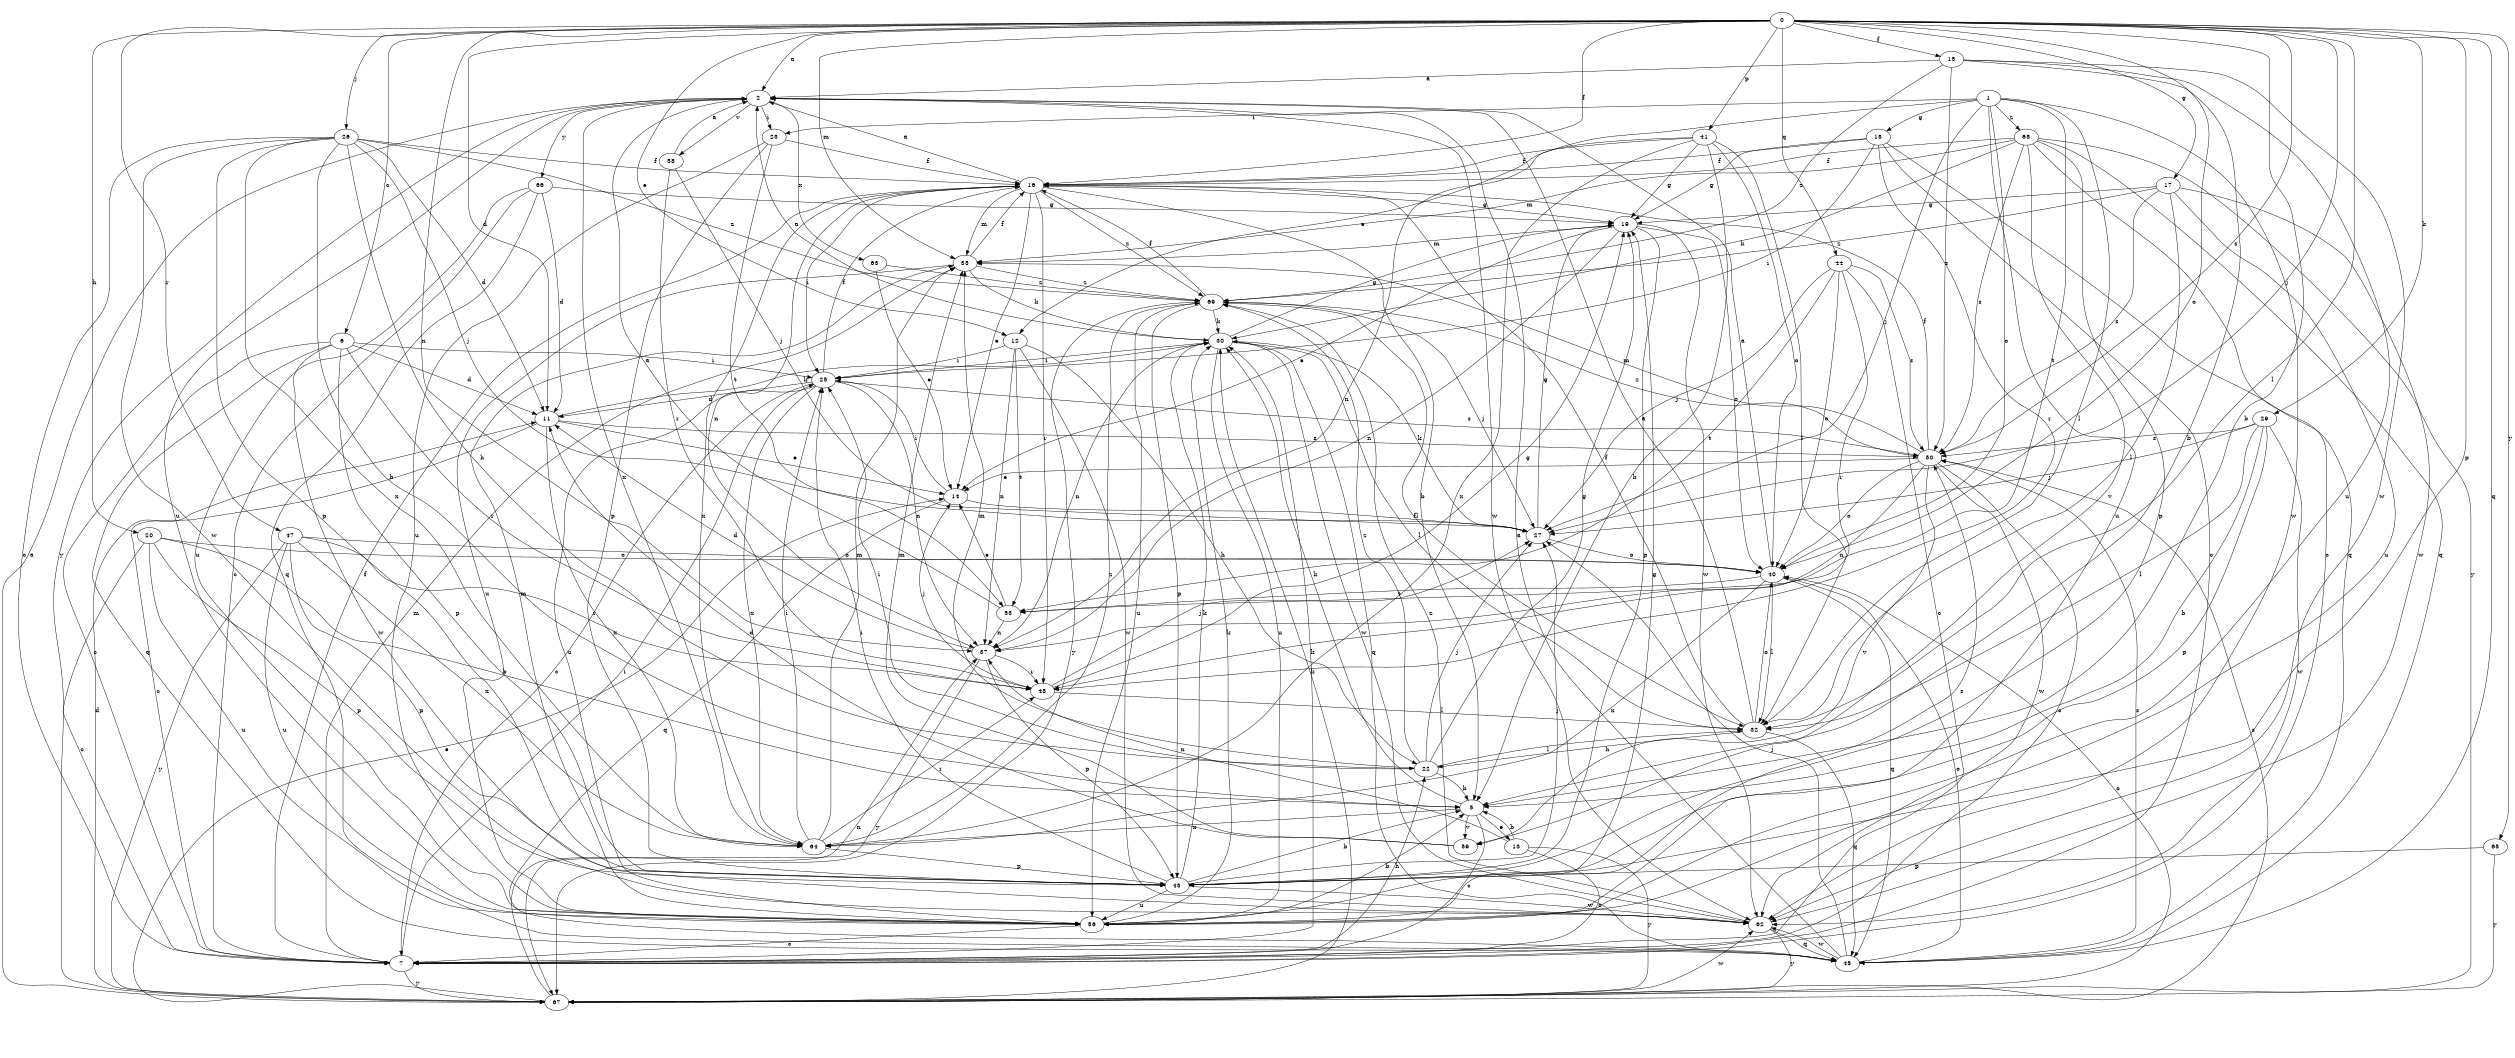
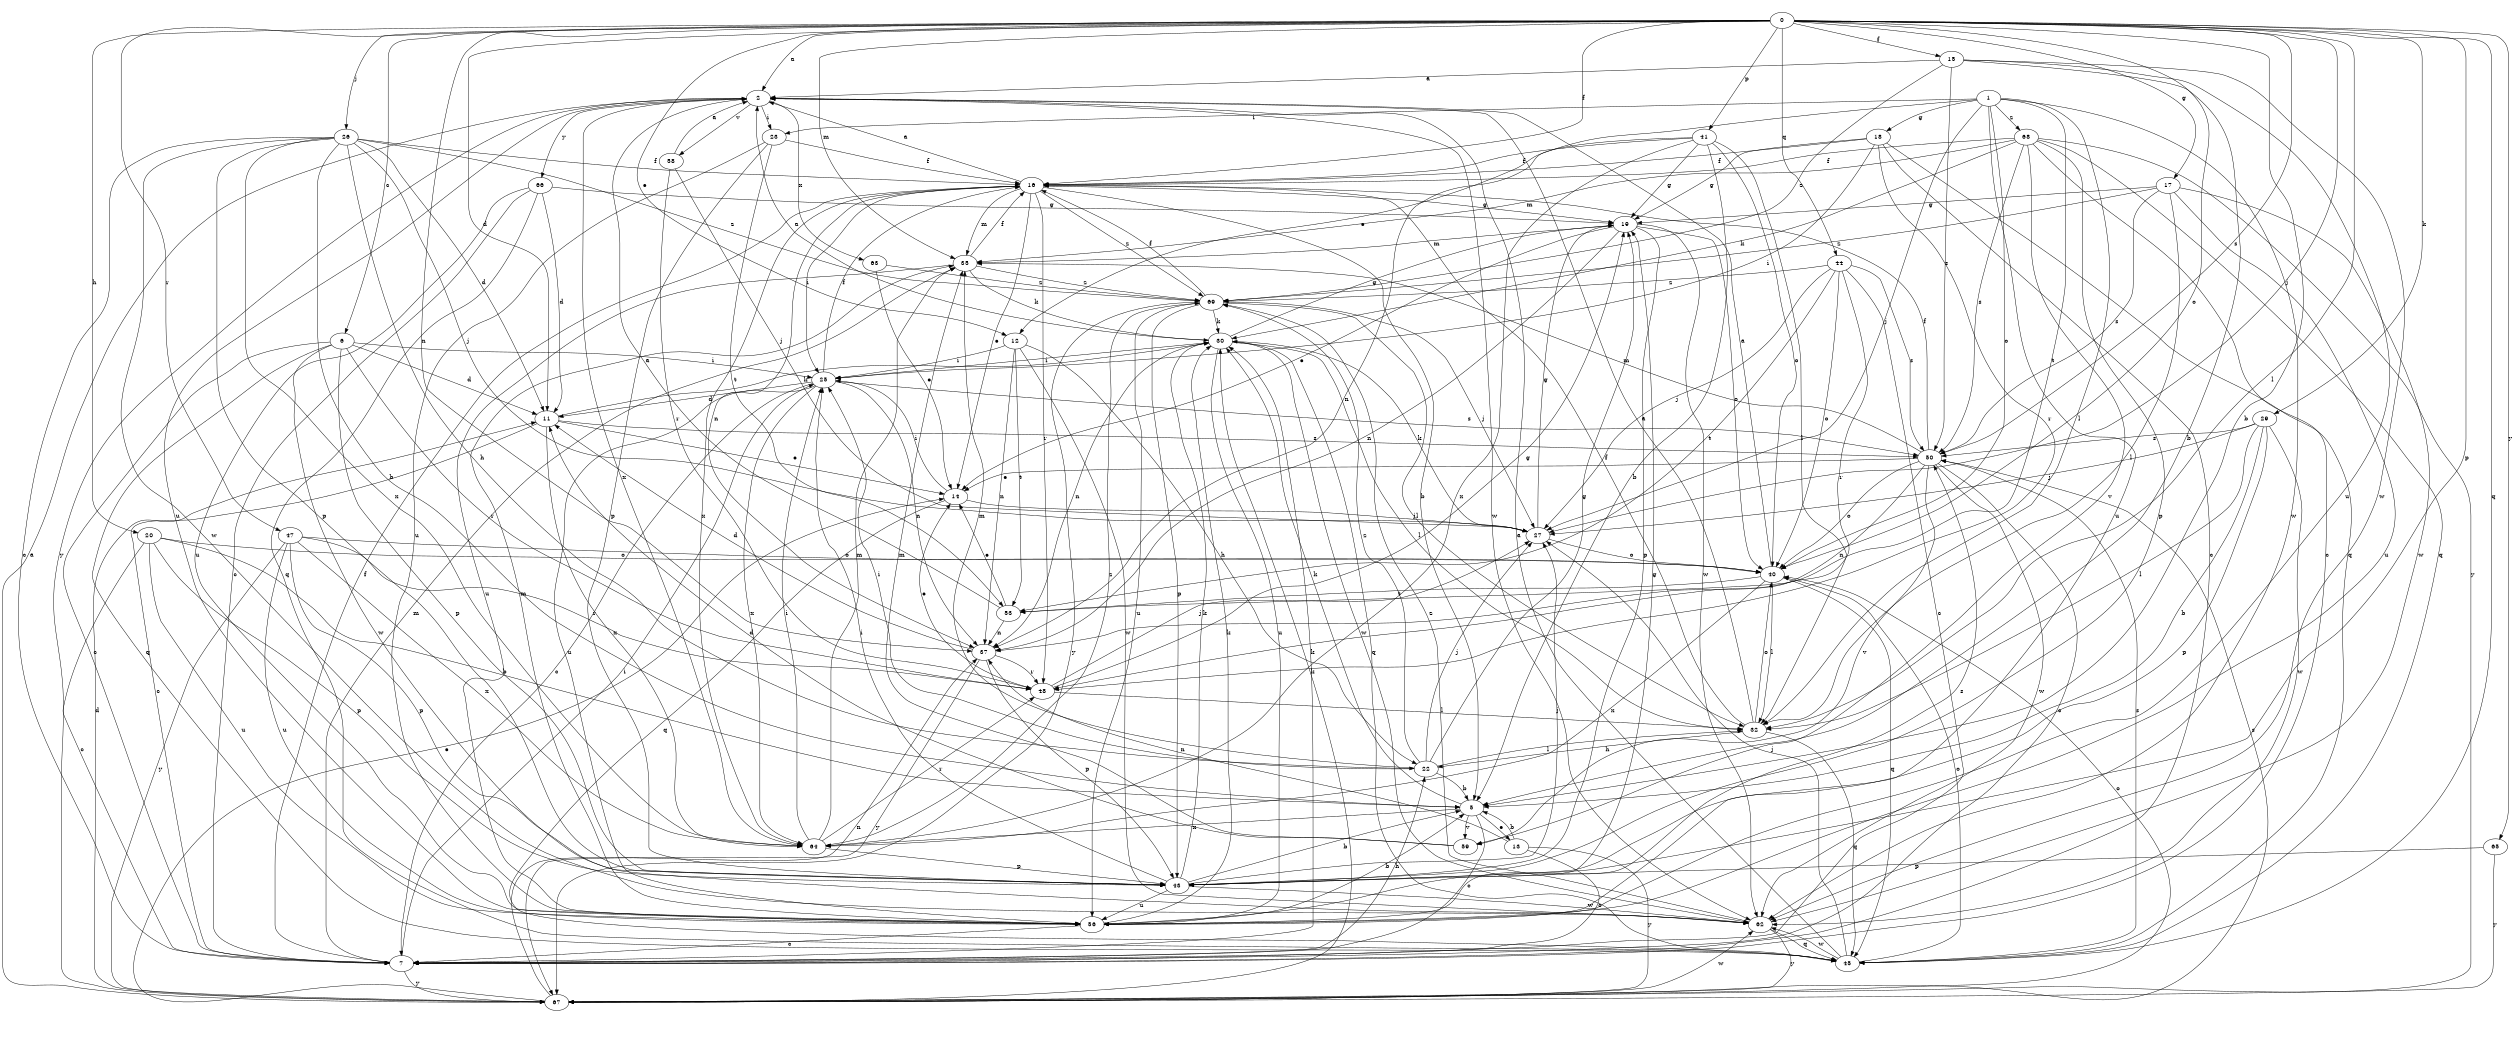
  strict digraph {
    0
    2
    5
    6
    11
    12
    15
    16
    17
    20
    26
    27
    29
    32
    35
    37
    40
    41
    43
    44
    45
    47
    50
    65
    23
    56
    62
    58
    63
    64
    66
    67
    7
    13
    30
    59
    25
    48
    14
    53
    22
    69
    19
    1
    18
    68
    0 -> 2 [label=a]
    0 -> 5 [label=b]
    0 -> 6 [label=c]
    0 -> 11 [label=d]
    0 -> 12 [label=e]
    0 -> 15 [label=f]
    0 -> 16 [label=f]
    0 -> 17 [label=g]
    0 -> 20 [label=h]
    0 -> 26 [label=j]
    0 -> 27 [label=j]
    0 -> 29 [label=k]
    0 -> 32 [label=l]
    0 -> 35 [label=m]
    0 -> 37 [label=n]
    0 -> 40 [label=o]
    0 -> 41 [label=p]
    0 -> 43 [label=p]
    0 -> 44 [label=q]
    0 -> 45 [label=q]
    0 -> 47 [label=r]
    0 -> 50 [label=s]
    0 -> 65 [label=y]
    2 -> 23 [label=i]
    2 -> 56 [label=u]
    2 -> 62 [label=w]
    2 -> 58 [label=v]
    2 -> 63 [label=x]
    2 -> 64 [label=x]
    2 -> 66 [label=y]
    2 -> 67 [label=y]
    5 -> 64 [label=x]
    5 -> 7 [label=c]
    5 -> 13 [label=e]
    5 -> 30 [label=k]
    5 -> 59 [label=v]
    6 -> 11 [label=d]
    6 -> 43 [label=p]
    6 -> 45 [label=q]
    6 -> 62 [label=w]
    6 -> 7 [label=c]
    6 -> 25 [label=i]
    6 -> 48 [label=r]
    11 -> 50 [label=s]
    11 -> 64 [label=x]
    11 -> 7 [label=c]
    11 -> 30 [label=k]
    11 -> 14 [label=e]
    12 -> 37 [label=n]
    12 -> 62 [label=w]
    12 -> 25 [label=i]
    12 -> 53 [label=t]
    12 -> 22 [label=h]
    15 -> 2 [label=a]
    15 -> 5 [label=b]
    15 -> 50 [label=s]
    15 -> 56 [label=u]
    15 -> 62 [label=w]
    15 -> 69 [label=z]
    16 -> 2 [label=a]
    16 -> 5 [label=b]
    16 -> 35 [label=m]
    16 -> 37 [label=n]
    16 -> 64 [label=x]
    16 -> 25 [label=i]
    16 -> 48 [label=r]
    16 -> 14 [label=e]
    16 -> 69 [label=z]
    16 -> 19 [label=g]
    17 -> 32 [label=l]
    17 -> 50 [label=s]
    17 -> 56 [label=u]
    17 -> 62 [label=w]
    17 -> 69 [label=z]
    17 -> 19 [label=g]
    20 -> 5 [label=b]
    20 -> 40 [label=o]
    20 -> 43 [label=p]
    20 -> 56 [label=u]
    20 -> 7 [label=c]
    26 -> 5 [label=b]
    26 -> 11 [label=d]
    26 -> 16 [label=f]
    26 -> 27 [label=j]
    26 -> 43 [label=p]
    26 -> 62 [label=w]
    26 -> 64 [label=x]
    26 -> 7 [label=c]
    26 -> 22 [label=h]
    26 -> 69 [label=z]
    27 -> 40 [label=o]
    27 -> 30 [label=k]
    27 -> 19 [label=g]
    29 -> 5 [label=b]
    29 -> 27 [label=j]
    29 -> 32 [label=l]
    29 -> 43 [label=p]
    29 -> 50 [label=s]
    29 -> 62 [label=w]
    32 -> 2 [label=a]
    32 -> 16 [label=f]
    32 -> 40 [label=o]
    32 -> 45 [label=q]
    32 -> 22 [label=h]
    35 -> 16 [label=f]
    35 -> 56 [label=u]
    35 -> 30 [label=k]
    35 -> 69 [label=z]
    37 -> 11 [label=d]
    37 -> 43 [label=p]
    37 -> 67 [label=y]
    37 -> 48 [label=r]
    40 -> 2 [label=a]
    40 -> 32 [label=l]
    40 -> 45 [label=q]
    40 -> 64 [label=x]
    40 -> 53 [label=t]
    41 -> 5 [label=b]
    41 -> 16 [label=f]
    41 -> 32 [label=l]
    41 -> 37 [label=n]
    41 -> 40 [label=o]
    41 -> 64 [label=x]
    41 -> 19 [label=g]
    43 -> 5 [label=b]
    43 -> 27 [label=j]
    43 -> 56 [label=u]
    43 -> 62 [label=w]
    43 -> 30 [label=k]
    43 -> 25 [label=i]
    44 -> 27 [label=j]
    44 -> 40 [label=o]
    44 -> 50 [label=s]
    44 -> 7 [label=c]
    44 -> 48 [label=r]
    44 -> 53 [label=t]
    45 -> 2 [label=a]
    45 -> 27 [label=j]
    45 -> 40 [label=o]
    45 -> 50 [label=s]
    45 -> 62 [label=w]
    47 -> 40 [label=o]
    47 -> 43 [label=p]
    47 -> 56 [label=u]
    47 -> 64 [label=x]
    47 -> 67 [label=y]
    47 -> 48 [label=r]
    50 -> 16 [label=f]
    50 -> 35 [label=m]
    50 -> 37 [label=n]
    50 -> 40 [label=o]
    50 -> 62 [label=w]
    50 -> 7 [label=c]
    50 -> 59 [label=v]
    50 -> 14 [label=e]
-   50 -> 69 [label=z]
+   44 -> 69 [label=z]
    65 -> 43 [label=p]
    65 -> 67 [label=y]
    23 -> 16 [label=f]
    23 -> 43 [label=p]
    23 -> 56 [label=u]
    23 -> 53 [label=t]
    56 -> 5 [label=b]
    56 -> 35 [label=m]
    56 -> 50 [label=s]
    56 -> 7 [label=c]
    56 -> 30 [label=k]
    56 -> 19 [label=g]
    62 -> 45 [label=q]
    62 -> 67 [label=y]
    62 -> 69 [label=z]
    58 -> 2 [label=a]
    58 -> 27 [label=j]
    58 -> 48 [label=r]
    63 -> 14 [label=e]
    63 -> 69 [label=z]
    64 -> 35 [label=m]
    64 -> 43 [label=p]
    64 -> 25 [label=i]
    64 -> 48 [label=r]
    64 -> 69 [label=z]
    66 -> 11 [label=d]
    66 -> 45 [label=q]
    66 -> 56 [label=u]
    66 -> 7 [label=c]
    66 -> 19 [label=g]
    67 -> 2 [label=a]
    67 -> 11 [label=d]
    67 -> 37 [label=n]
    67 -> 40 [label=o]
    67 -> 50 [label=s]
    67 -> 62 [label=w]
    67 -> 30 [label=k]
    67 -> 14 [label=e]
    7 -> 16 [label=f]
    7 -> 35 [label=m]
    7 -> 67 [label=y]
    7 -> 30 [label=k]
    7 -> 25 [label=i]
    7 -> 22 [label=h]
    13 -> 5 [label=b]
    13 -> 37 [label=n]
    13 -> 67 [label=y]
    13 -> 7 [label=c]
    30 -> 2 [label=a]
    30 -> 32 [label=l]
    30 -> 37 [label=n]
    30 -> 45 [label=q]
    30 -> 56 [label=u]
    30 -> 62 [label=w]
    30 -> 25 [label=i]
    30 -> 19 [label=g]
    59 -> 11 [label=d]
    59 -> 35 [label=m]
    25 -> 11 [label=d]
    25 -> 16 [label=f]
    25 -> 37 [label=n]
    25 -> 50 [label=s]
    25 -> 56 [label=u]
    25 -> 64 [label=x]
    25 -> 7 [label=c]
    48 -> 27 [label=j]
    48 -> 32 [label=l]
-   48 -> 14 [label=j]
+   48 -> 14 [label=e]
    48 -> 19 [label=g]
-   14 -> 27 [label=f]
+   14 -> 27 [label=j]
    14 -> 45 [label=q]
    14 -> 25 [label=i]
    53 -> 2 [label=a]
    53 -> 37 [label=n]
    53 -> 14 [label=e]
    22 -> 5 [label=b]
    22 -> 27 [label=j]
    22 -> 32 [label=l]
    22 -> 35 [label=m]
    22 -> 25 [label=i]
    22 -> 69 [label=z]
    22 -> 19 [label=g]
    69 -> 16 [label=f]
    69 -> 27 [label=j]
    69 -> 32 [label=l]
    69 -> 43 [label=p]
    69 -> 56 [label=u]
    69 -> 67 [label=y]
    69 -> 30 [label=k]
    19 -> 35 [label=m]
    19 -> 37 [label=n]
    19 -> 40 [label=o]
    19 -> 43 [label=p]
    19 -> 62 [label=w]
    19 -> 14 [label=e]
    1 -> 12 [label=e]
    1 -> 27 [label=j]
    1 -> 32 [label=l]
    1 -> 40 [label=o]
    1 -> 23 [label=i]
    1 -> 56 [label=u]
    1 -> 62 [label=w]
    1 -> 53 [label=t]
    1 -> 18 [label=g]
    1 -> 68 [label=z]
    18 -> 16 [label=f]
    18 -> 45 [label=q]
    18 -> 7 [label=c]
    18 -> 25 [label=i]
    18 -> 48 [label=r]
    18 -> 19 [label=g]
    68 -> 16 [label=f]
    68 -> 35 [label=m]
    68 -> 43 [label=p]
    68 -> 45 [label=q]
    68 -> 50 [label=s]
    68 -> 67 [label=y]
    68 -> 7 [label=c]
    68 -> 30 [label=k]
    68 -> 59 [label=v]
  }
